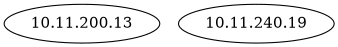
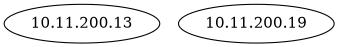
  graph {
    node [function="dcqnet-ctrl" os=ocnos password=ocnos ports=54 username=ocnos]
    "10.11.200.13" [mgmt_ip="10.11.200.13"]
-   "10.11.200.19" [mgmt_ip="10.11.200.19" label="10.11.240.19"]
+   "10.11.200.19" [mgmt_ip="10.11.200.19"]
  }
